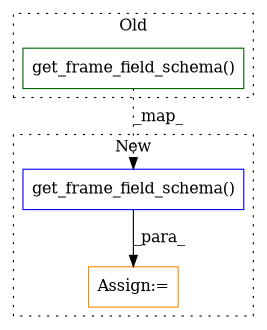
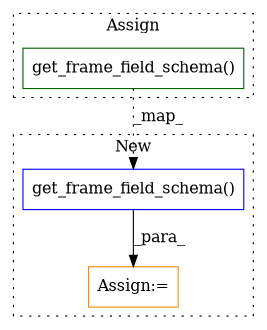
  digraph {
    node [a=75 shape=box]
    n1 [l=41 label="get_frame_field_schema()" s=61839 color=blue]
    n2 [a=68 l=3 label="Assign:=" s=61836 color=darkorange]
    n3 [l=32 label="get_frame_field_schema()" s=57502 color=darkgreen]
    subgraph cluster_1 {
      label=New
      style=dotted
      n1
      n2
    }
    subgraph cluster_2 {
-     label=Old
+     label=Assign
      style=dotted
      n3
    }
    n1 -> n2 [label=_para_ style=solid]
    n3 -> n1 [label=_map_ style=dotted]
  }
